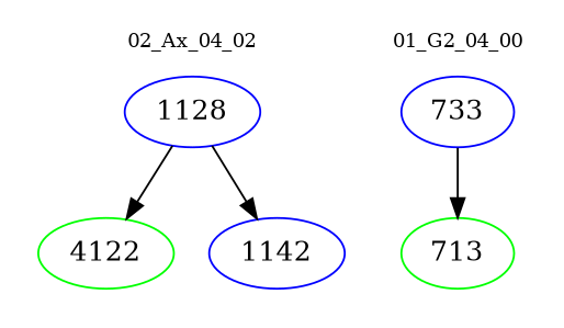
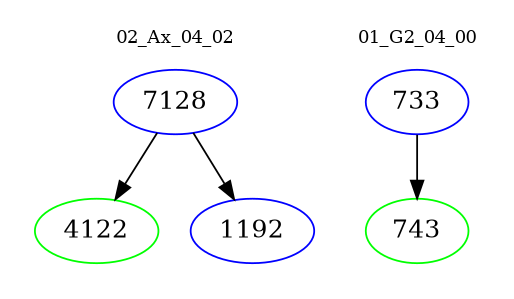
  digraph {
    node [color=blue]
    edge [color=black]
-   n1 [label=1128]
+   n1 [label=7128]
    n2 [color=green label=4122]
-   n3 [label=1142]
+   n3 [label=1192]
    n4 [label=733]
-   n5 [color=green label=713]
+   n5 [color=green label=743]
    subgraph cluster_1 {
      color=white
      fontsize=10
      label="02_Ax_04_02"
      n1
      n2
      n3
    }
    subgraph cluster_2 {
      color=white
      fontsize=10
      label="01_G2_04_00"
      n4
      n5
    }
    n1 -> n2
    n1 -> n3
    n4 -> n5
  }
